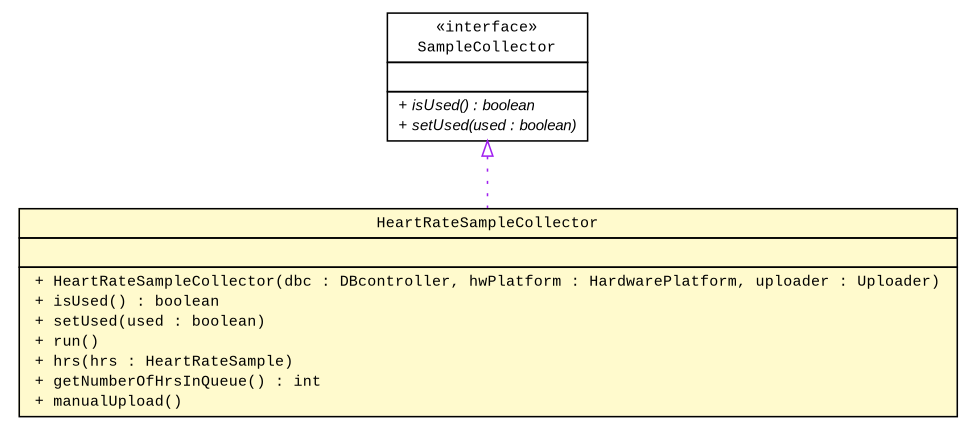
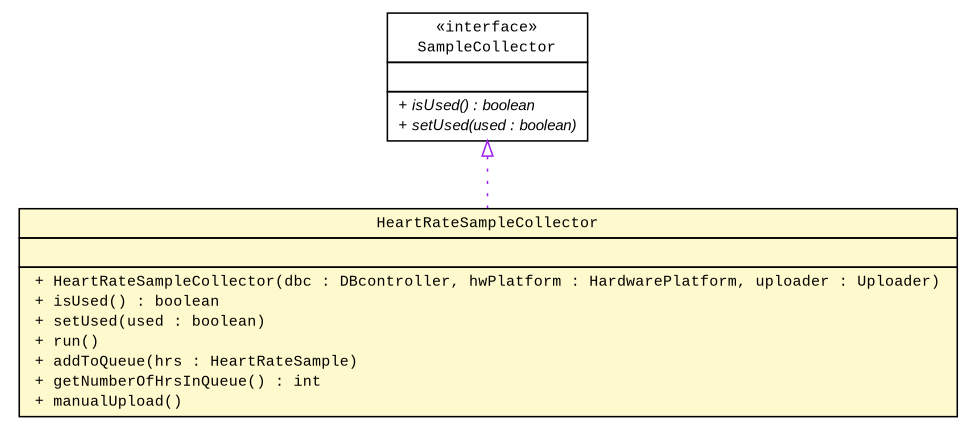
  digraph {
    nodesep=0.25
    ranksep=0.5
    fontname="Liberation Mono"
    node [fontcolor=black fontname="Liberation Mono" fontsize=10.0 shape=plaintext]
    n1 [label=<<table title="de.fhg.fit.biomos.sensorplatform.control.SampleCollector" border="0" cellborder="1" cellspacing="0" cellpadding="2" port="p" href="./SampleCollector.html"> 		<tr><td><table border="0" cellspacing="0" cellpadding="1"> <tr><td align="center" balign="center"> &#171;interface&#187; </td></tr> <tr><td align="center" balign="center"> SampleCollector </td></tr> 		</table></td></tr> 		<tr><td><table border="0" cellspacing="0" cellpadding="1"> <tr><td align="left" balign="left">  </td></tr> 		</table></td></tr> 		<tr><td><table border="0" cellspacing="0" cellpadding="1"> <tr><td align="left" balign="left"><font face="arial italic" point-size="10.0"> + isUsed() : boolean </font></td></tr> <tr><td align="left" balign="left"><font face="arial italic" point-size="10.0"> + setUsed(used : boolean) </font></td></tr> 		</table></td></tr> 		</table>>]
-   n2 [label=<<table title="de.fhg.fit.biomos.sensorplatform.control.HeartRateSampleCollector" border="0" cellborder="1" cellspacing="0" cellpadding="2" port="p" bgcolor="lemonChiffon" href="./HeartRateSampleCollector.html"> 		<tr><td><table border="0" cellspacing="0" cellpadding="1"> <tr><td align="center" balign="center"> HeartRateSampleCollector </td></tr> 		</table></td></tr> 		<tr><td><table border="0" cellspacing="0" cellpadding="1"> <tr><td align="left" balign="left">  </td></tr> 		</table></td></tr> 		<tr><td><table border="0" cellspacing="0" cellpadding="1"> <tr><td align="left" balign="left"> + HeartRateSampleCollector(dbc : DBcontroller, hwPlatform : HardwarePlatform, uploader : Uploader) </td></tr> <tr><td align="left" balign="left"> + isUsed() : boolean </td></tr> <tr><td align="left" balign="left"> + setUsed(used : boolean) </td></tr> <tr><td align="left" balign="left"> + run() </td></tr> <tr><td align="left" balign="left"> + hrs(hrs : HeartRateSample) </td></tr> <tr><td align="left" balign="left"> + getNumberOfHrsInQueue() : int </td></tr> <tr><td align="left" balign="left"> + manualUpload() </td></tr> 		</table></td></tr> 		</table>>]
+   n2 [label=<<table title="de.fhg.fit.biomos.sensorplatform.control.HeartRateSampleCollector" border="0" cellborder="1" cellspacing="0" cellpadding="2" port="p" bgcolor="lemonChiffon" href="./HeartRateSampleCollector.html"> 		<tr><td><table border="0" cellspacing="0" cellpadding="1"> <tr><td align="center" balign="center"> HeartRateSampleCollector </td></tr> 		</table></td></tr> 		<tr><td><table border="0" cellspacing="0" cellpadding="1"> <tr><td align="left" balign="left">  </td></tr> 		</table></td></tr> 		<tr><td><table border="0" cellspacing="0" cellpadding="1"> <tr><td align="left" balign="left"> + HeartRateSampleCollector(dbc : DBcontroller, hwPlatform : HardwarePlatform, uploader : Uploader) </td></tr> <tr><td align="left" balign="left"> + isUsed() : boolean </td></tr> <tr><td align="left" balign="left"> + setUsed(used : boolean) </td></tr> <tr><td align="left" balign="left"> + run() </td></tr> <tr><td align="left" balign="left"> + addToQueue(hrs : HeartRateSample) </td></tr> <tr><td align="left" balign="left"> + getNumberOfHrsInQueue() : int </td></tr> <tr><td align="left" balign="left"> + manualUpload() </td></tr> 		</table></td></tr> 		</table>>]
    n1 -> n2 [arrowtail=empty dir=back fontname="Liberation Mono" fontsize=10 headport=p labelfontname=arial labelfontsize=10 style=dotted tailport=p color=purple]
  }
